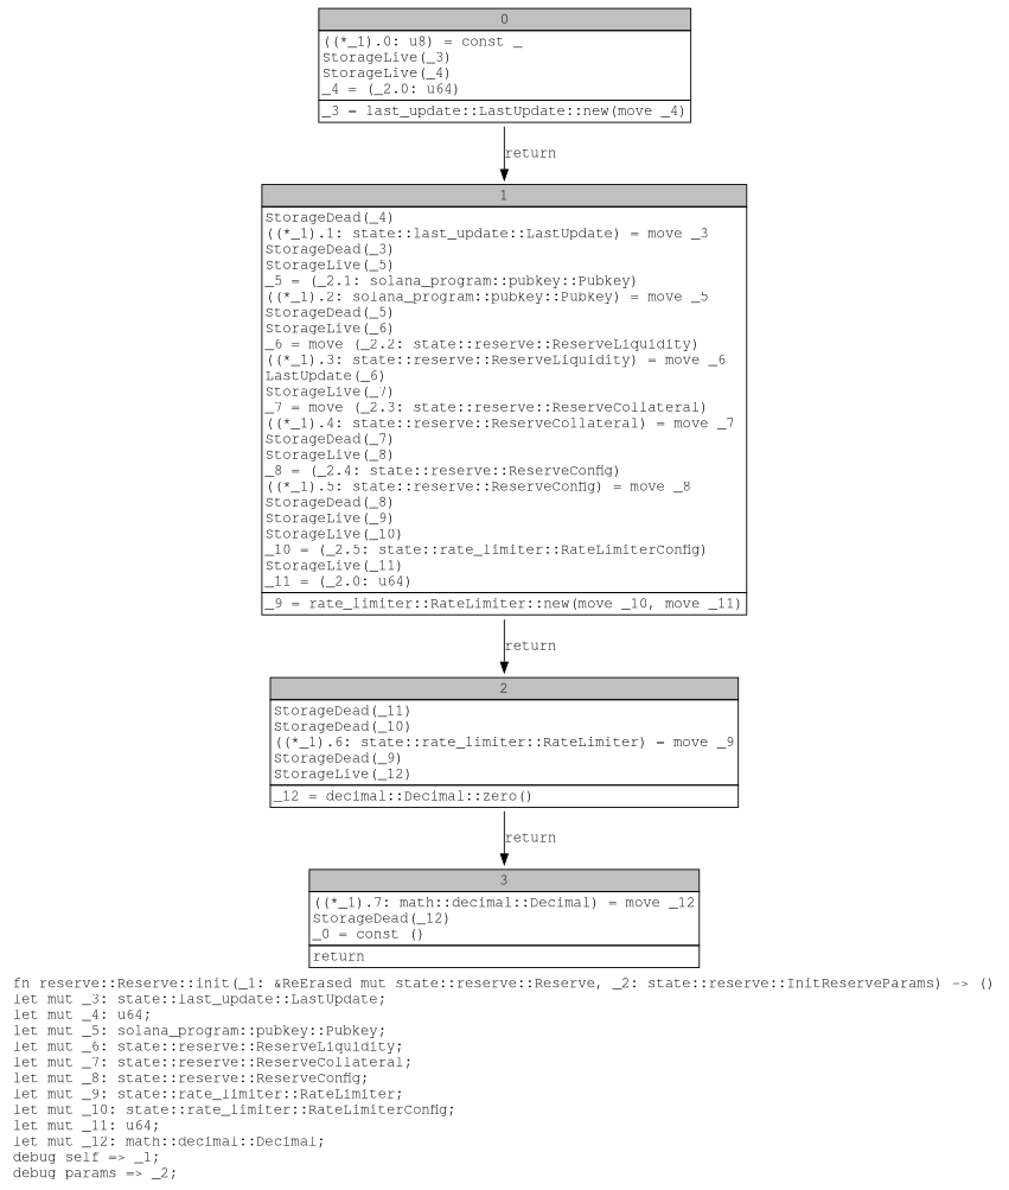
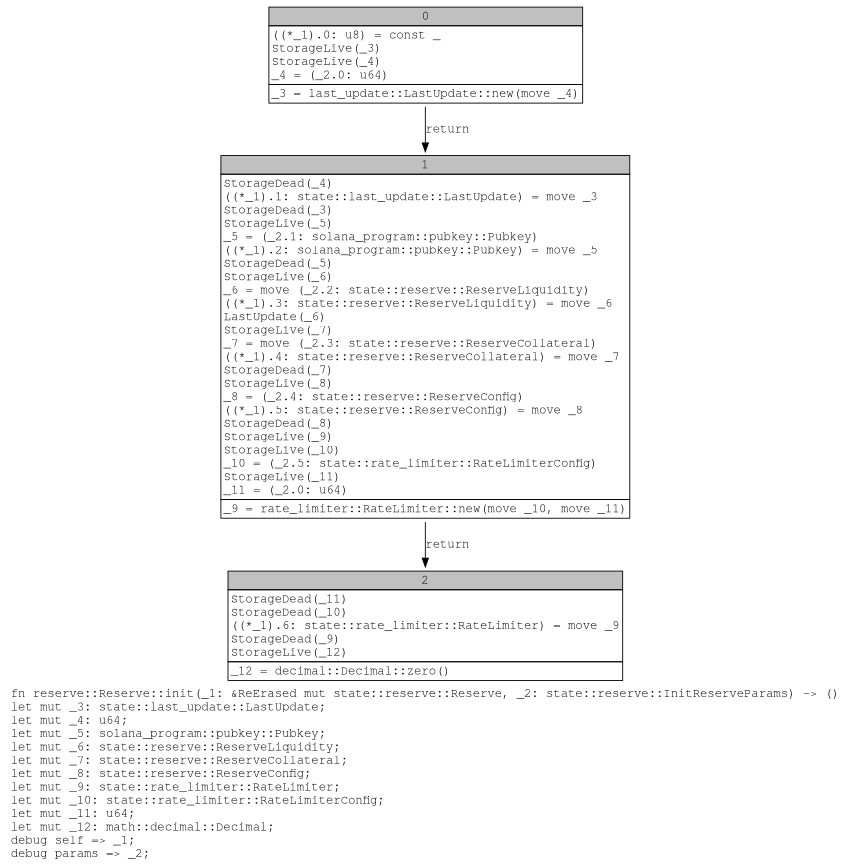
  digraph {
    fontname="Courier, monospace"
    label=<fn reserve::Reserve::init(_1: &amp;ReErased mut state::reserve::Reserve, _2: state::reserve::InitReserveParams) -&gt; ()<br align="left"/>let mut _3: state::last_update::LastUpdate;<br align="left"/>let mut _4: u64;<br align="left"/>let mut _5: solana_program::pubkey::Pubkey;<br align="left"/>let mut _6: state::reserve::ReserveLiquidity;<br align="left"/>let mut _7: state::reserve::ReserveCollateral;<br align="left"/>let mut _8: state::reserve::ReserveConfig;<br align="left"/>let mut _9: state::rate_limiter::RateLimiter;<br align="left"/>let mut _10: state::rate_limiter::RateLimiterConfig;<br align="left"/>let mut _11: u64;<br align="left"/>let mut _12: math::decimal::Decimal;<br align="left"/>debug self =&gt; _1;<br align="left"/>debug params =&gt; _2;<br align="left"/>>
    node [fontname="Courier, monospace" shape=none]
    edge [fontname="Courier, monospace"]
    n1 [label=<<table border="0" cellborder="1" cellspacing="0"><tr><td bgcolor="gray" align="center" colspan="1">0</td></tr><tr><td align="left" balign="left">((*_1).0: u8) = const _<br/>StorageLive(_3)<br/>StorageLive(_4)<br/>_4 = (_2.0: u64)<br/></td></tr><tr><td align="left">_3 = last_update::LastUpdate::new(move _4)</td></tr></table>>]
    n2 [label=<<table border="0" cellborder="1" cellspacing="0"><tr><td bgcolor="gray" align="center" colspan="1">1</td></tr><tr><td align="left" balign="left">StorageDead(_4)<br/>((*_1).1: state::last_update::LastUpdate) = move _3<br/>StorageDead(_3)<br/>StorageLive(_5)<br/>_5 = (_2.1: solana_program::pubkey::Pubkey)<br/>((*_1).2: solana_program::pubkey::Pubkey) = move _5<br/>StorageDead(_5)<br/>StorageLive(_6)<br/>_6 = move (_2.2: state::reserve::ReserveLiquidity)<br/>((*_1).3: state::reserve::ReserveLiquidity) = move _6<br/>LastUpdate(_6)<br/>StorageLive(_7)<br/>_7 = move (_2.3: state::reserve::ReserveCollateral)<br/>((*_1).4: state::reserve::ReserveCollateral) = move _7<br/>StorageDead(_7)<br/>StorageLive(_8)<br/>_8 = (_2.4: state::reserve::ReserveConfig)<br/>((*_1).5: state::reserve::ReserveConfig) = move _8<br/>StorageDead(_8)<br/>StorageLive(_9)<br/>StorageLive(_10)<br/>_10 = (_2.5: state::rate_limiter::RateLimiterConfig)<br/>StorageLive(_11)<br/>_11 = (_2.0: u64)<br/></td></tr><tr><td align="left">_9 = rate_limiter::RateLimiter::new(move _10, move _11)</td></tr></table>>]
    n3 [label=<<table border="0" cellborder="1" cellspacing="0"><tr><td bgcolor="gray" align="center" colspan="1">2</td></tr><tr><td align="left" balign="left">StorageDead(_11)<br/>StorageDead(_10)<br/>((*_1).6: state::rate_limiter::RateLimiter) = move _9<br/>StorageDead(_9)<br/>StorageLive(_12)<br/></td></tr><tr><td align="left">_12 = decimal::Decimal::zero()</td></tr></table>>]
-   n4 [label=<<table border="0" cellborder="1" cellspacing="0"><tr><td bgcolor="gray" align="center" colspan="1">3</td></tr><tr><td align="left" balign="left">((*_1).7: math::decimal::Decimal) = move _12<br/>StorageDead(_12)<br/>_0 = const ()<br/></td></tr><tr><td align="left">return</td></tr></table>>]
    n1 -> n2 [label=return]
    n2 -> n3 [label=return]
-   n3 -> n4 [label=return]
  }
